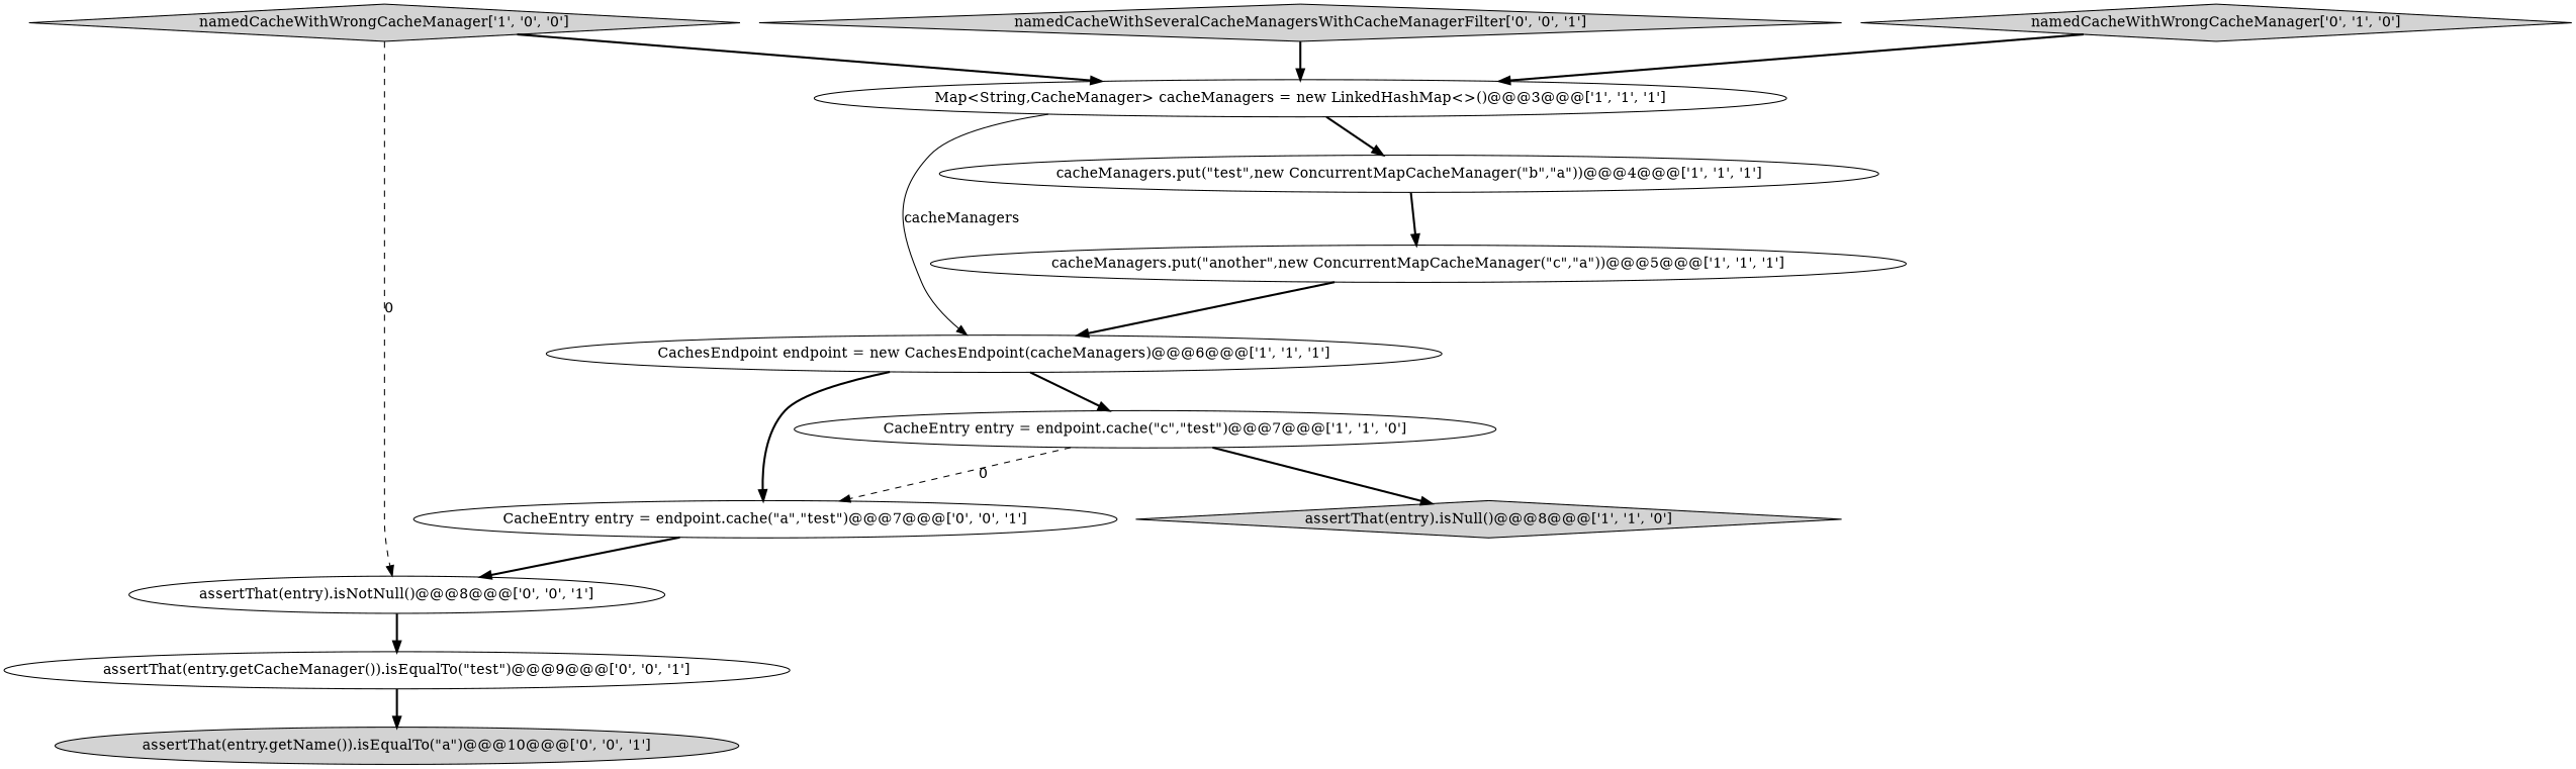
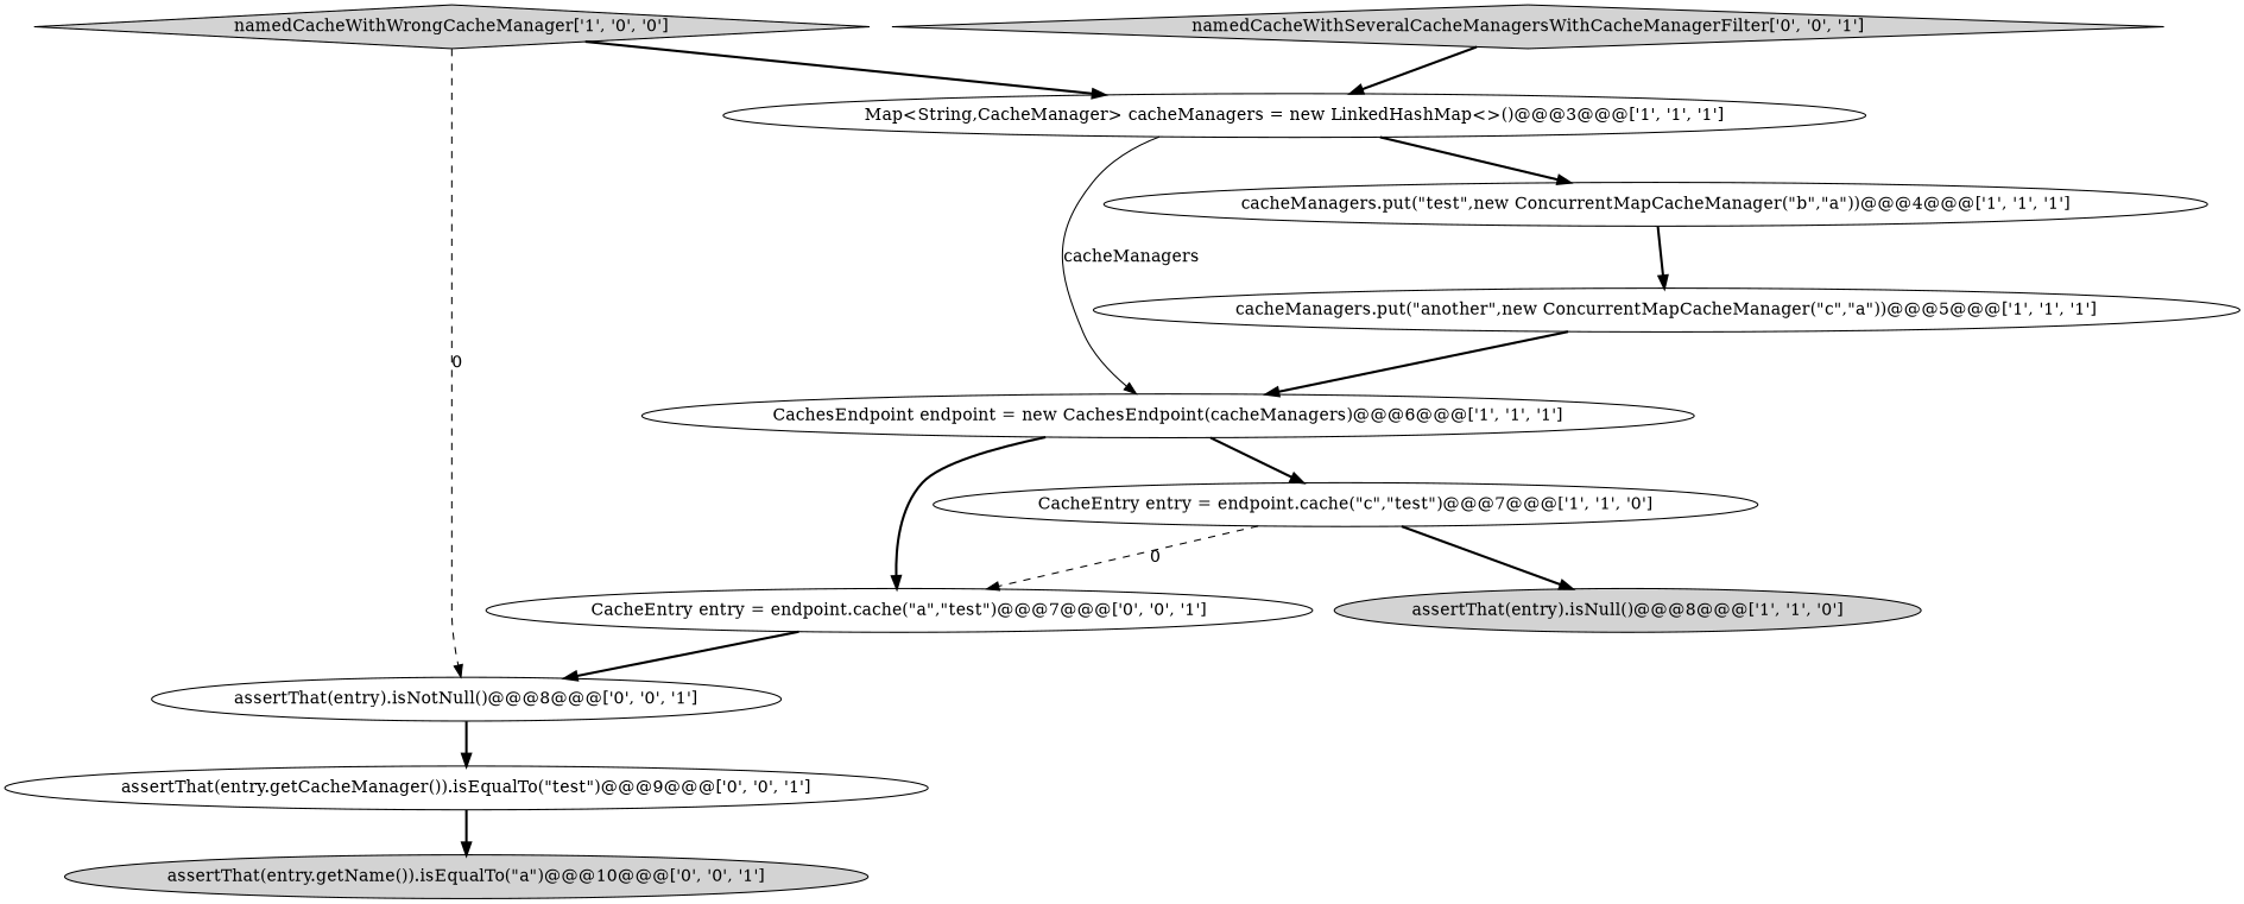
  digraph {
    node [fillcolor=white shape=ellipse style=filled]
    edge [style=bold]
    n1 [label="Map<String,CacheManager> cacheManagers = new LinkedHashMap<>()@@@3@@@['1', '1', '1']"]
    n2 [label="cacheManagers.put(\"test\",new ConcurrentMapCacheManager(\"b\",\"a\"))@@@4@@@['1', '1', '1']"]
    n3 [label="CachesEndpoint endpoint = new CachesEndpoint(cacheManagers)@@@6@@@['1', '1', '1']"]
    n4 [label="cacheManagers.put(\"another\",new ConcurrentMapCacheManager(\"c\",\"a\"))@@@5@@@['1', '1', '1']"]
    n5 [label="CacheEntry entry = endpoint.cache(\"c\",\"test\")@@@7@@@['1', '1', '0']"]
    n6 [label="CacheEntry entry = endpoint.cache(\"a\",\"test\")@@@7@@@['0', '0', '1']"]
-   n7 [fillcolor=lightgray label="assertThat(entry).isNull()@@@8@@@['1', '1', '0']" shape=diamond]
+   n7 [fillcolor=lightgray label="assertThat(entry).isNull()@@@8@@@['1', '1', '0']"]
    n8 [label="assertThat(entry).isNotNull()@@@8@@@['0', '0', '1']"]
    n9 [label="assertThat(entry.getCacheManager()).isEqualTo(\"test\")@@@9@@@['0', '0', '1']"]
    n10 [fillcolor=lightgray label="assertThat(entry.getName()).isEqualTo(\"a\")@@@10@@@['0', '0', '1']"]
    n11 [fillcolor=lightgray label="namedCacheWithSeveralCacheManagersWithCacheManagerFilter['0', '0', '1']" shape=diamond]
-   n12 [fillcolor=lightgray label="namedCacheWithWrongCacheManager['0', '1', '0']" shape=diamond]
    n13 [fillcolor=lightgray label="namedCacheWithWrongCacheManager['1', '0', '0']" shape=diamond]
    n1 -> n2
    n1 -> n3 [label=cacheManagers style=solid]
    n2 -> n4
    n3 -> n5
    n3 -> n6
    n4 -> n3
    n5 -> n6 [label=0 style=dashed]
    n5 -> n7
    n6 -> n8
    n8 -> n9
    n9 -> n10
    n11 -> n1
-   n12 -> n1
    n13 -> n1
    n13 -> n8 [label=0 style=dashed]
  }
